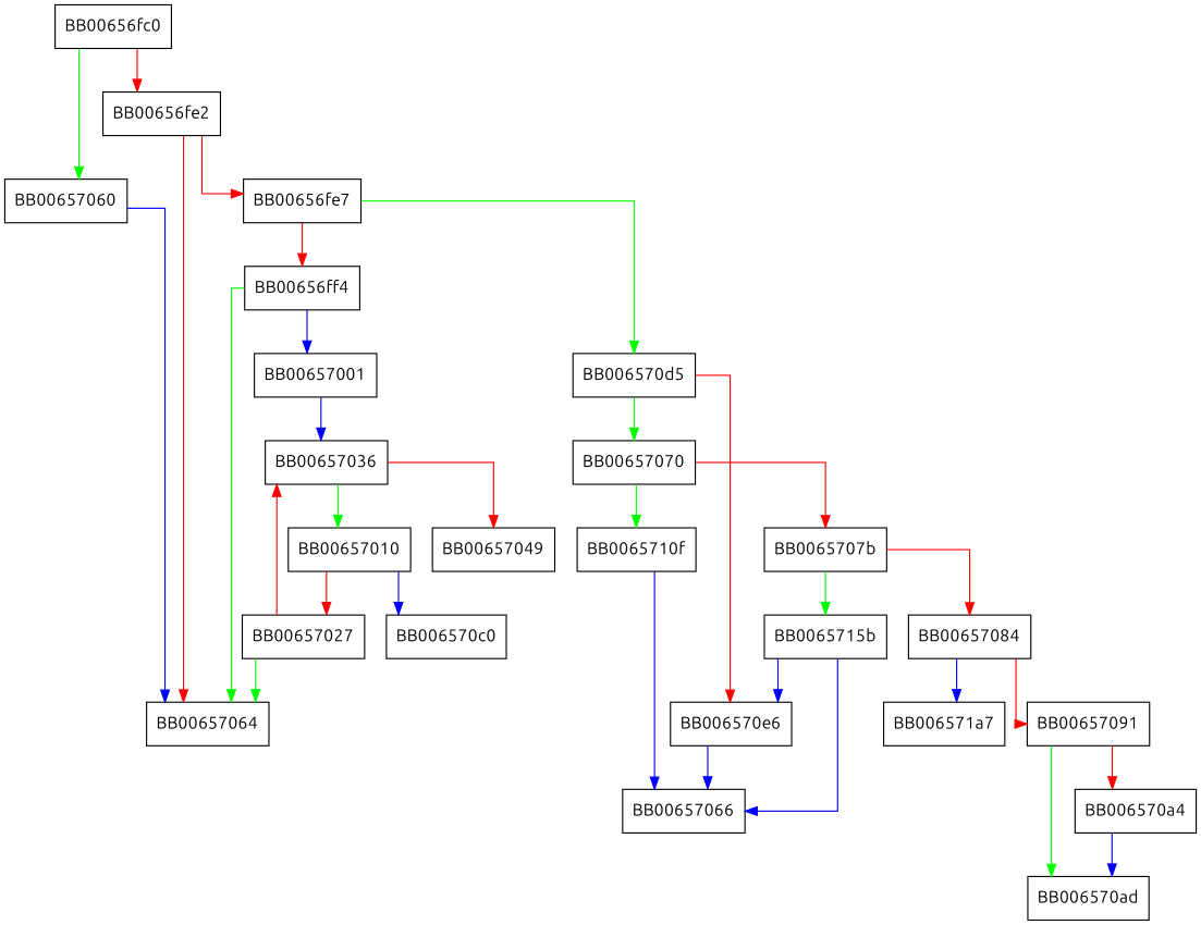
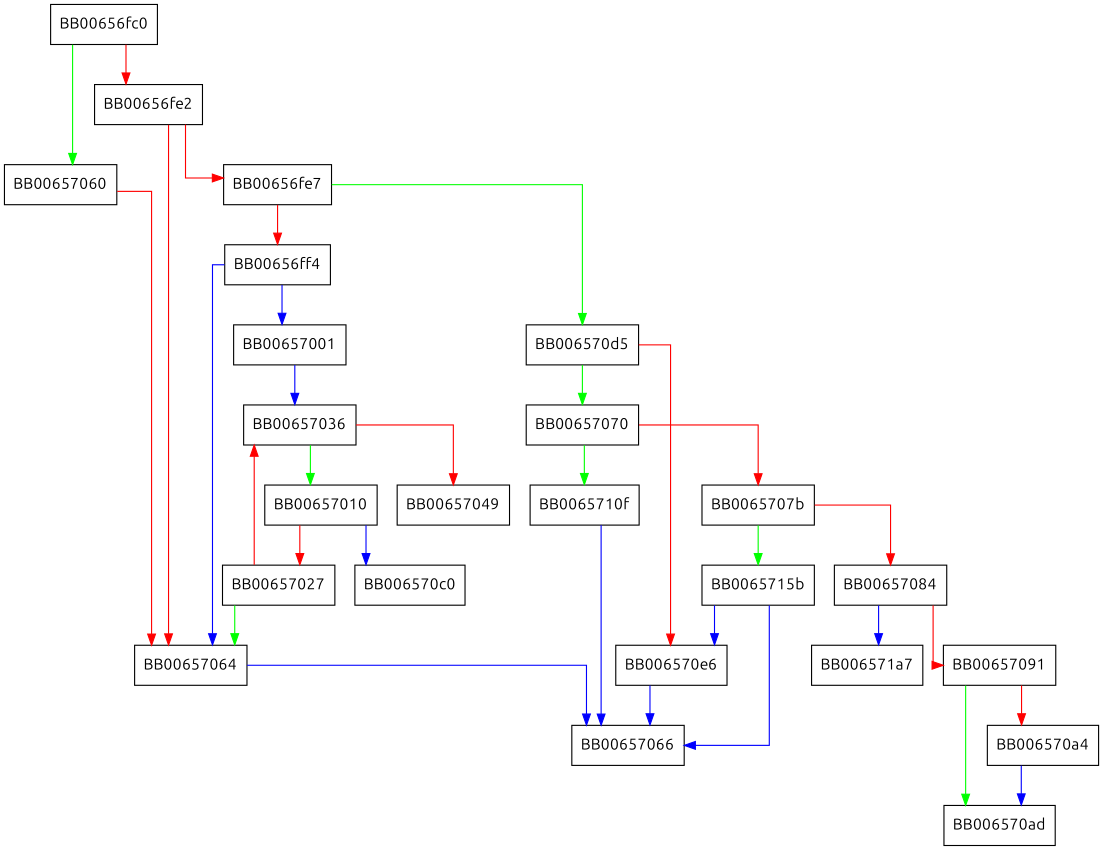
  digraph {
    fontname=Ubuntu
    splines=ortho
    node [fontname=Ubuntu shape=box]
    edge [color=red fontname=Ubuntu]
    BB00656fc0
    BB00657060
    BB00656fe2
    BB00657064
    BB00656fe7
    BB00657066
    BB00657070
    BB0065710f
    BB0065707b
    BB006570d5
    BB00656ff4
    BB006570e6
    BB00657001
    BB00657036
    BB00657010
    BB00657049
    BB006570c0
    BB00657027
    BB0065715b
    BB00657084
    BB006571a7
    BB00657091
    BB006570ad
    BB006570a4
    BB00656fc0 -> BB00657060 [color=green]
    BB00656fc0 -> BB00656fe2
-   BB00657060 -> BB00657064 [color=blue]
+   BB00657060 -> BB00657064
    BB00656fe2 -> BB00657064
    BB00656fe2 -> BB00656fe7
+   BB00657064 -> BB00657066 [color=blue]
    BB00656fe7 -> BB006570d5 [color=green]
    BB00656fe7 -> BB00656ff4
    BB00657070 -> BB0065710f [color=green]
    BB00657070 -> BB0065707b
    BB0065710f -> BB00657066 [color=blue]
    BB0065707b -> BB0065715b [color=green]
    BB0065707b -> BB00657084
    BB006570d5 -> BB00657070 [color=green]
    BB006570d5 -> BB006570e6
-   BB00656ff4 -> BB00657064 [color=green]
+   BB00656ff4 -> BB00657064 [color=blue]
    BB00656ff4 -> BB00657001 [color=blue]
    BB006570e6 -> BB00657066 [color=blue]
    BB00657001 -> BB00657036 [color=blue]
    BB00657036 -> BB00657010 [color=green]
    BB00657036 -> BB00657049
    BB00657010 -> BB006570c0 [color=blue]
    BB00657010 -> BB00657027
    BB00657027 -> BB00657064 [color=green]
    BB00657027 -> BB00657036
    BB0065715b -> BB00657066 [color=blue]
    BB0065715b -> BB006570e6 [color=blue]
    BB00657084 -> BB006571a7 [color=blue]
    BB00657084 -> BB00657091
    BB00657091 -> BB006570ad [color=green]
    BB00657091 -> BB006570a4
    BB006570a4 -> BB006570ad [color=blue]
  }
